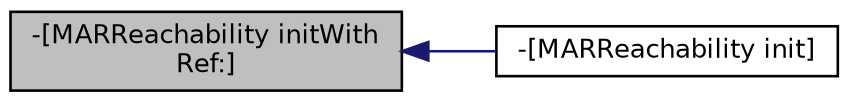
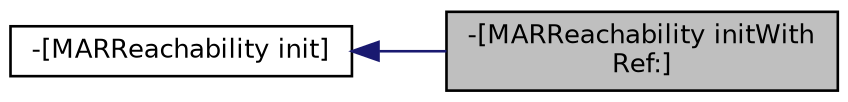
  digraph {
    rankdir=LR
    node [color=black fontname=Helvetica fontsize=10 shape=record style=filled]
    n1 [fillcolor=grey75 fontcolor=black height=0.2 label="-[MARReachability initWith\lRef:]" width=0.4]
    n2 [fillcolor=white height=0.2 label="-[MARReachability init]" width=0.4]
-   n1 -> n2 [color=midnightblue dir=back fontname=Helvetica fontsize=10 labelfontname=Helvetica labelfontsize=10 style=solid]
+   n2 -> n1 [color=midnightblue dir=back fontname=Helvetica fontsize=10 labelfontname=Helvetica labelfontsize=10 style=solid]
  }
